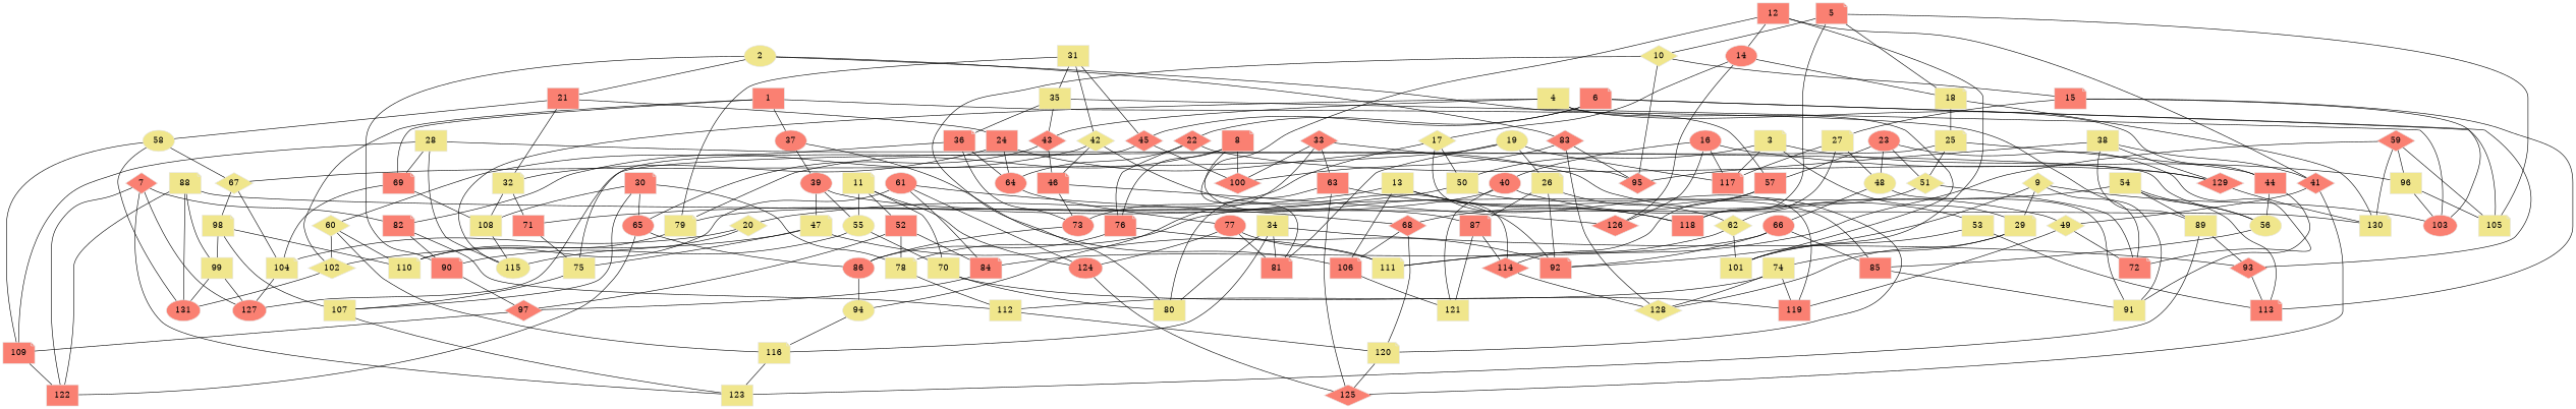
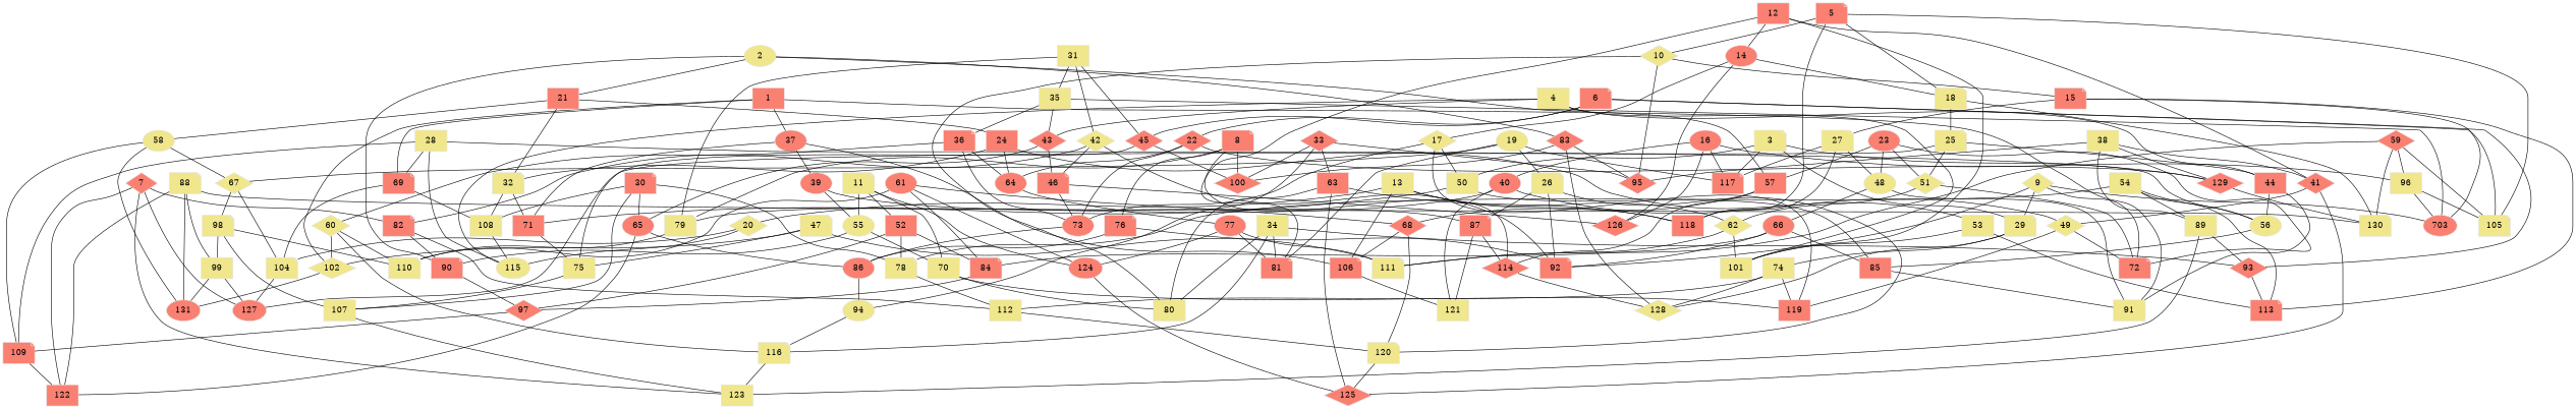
  graph {
    node [color=gray90 fillcolor=salmon shape=note style=filled]
    1 [shape=box]
    37 [shape=ellipse]
    69
    91 [fillcolor=khaki shape=box]
    102 [fillcolor=khaki shape=diamond]
    106
    71 [shape=box]
    39 [shape=ellipse]
    104 [fillcolor=khaki]
    108 [fillcolor=khaki shape=box]
    131 [shape=ellipse]
    2 [fillcolor=khaki shape=ellipse]
    21 [shape=box]
    57 [shape=box]
    83 [shape=diamond]
    90
    24 [shape=box]
    32 [fillcolor=khaki]
    58 [fillcolor=khaki shape=ellipse]
    114 [shape=diamond]
    68 [shape=diamond]
    100 [shape=diamond]
    95 [shape=diamond]
    128 [fillcolor=khaki shape=diamond]
    97 [shape=diamond]
    3 [fillcolor=khaki]
    29 [fillcolor=khaki]
    50 [fillcolor=khaki shape=box]
    117
    129 [shape=diamond]
    74 [fillcolor=khaki shape=box]
    85 [shape=box]
    130 [fillcolor=khaki]
    4 [fillcolor=khaki shape=box]
    43 [shape=diamond]
    44 [shape=box]
    101 [fillcolor=khaki shape=box]
    115 [fillcolor=khaki shape=ellipse]
    65 [shape=ellipse]
    46
    56 [fillcolor=khaki shape=ellipse]
    10 [fillcolor=khaki shape=diamond]
    5
    18 [fillcolor=khaki]
    105 [fillcolor=khaki]
    118 [shape=box]
    15
    80 [fillcolor=khaki shape=box]
    25 [fillcolor=khaki]
    6
    22 [shape=diamond]
    45 [shape=diamond]
    93 [shape=diamond]
    76
    64 [shape=ellipse]
    75 [fillcolor=khaki shape=box]
    113
    7 [shape=diamond]
    82
    122 [shape=box]
    123 [fillcolor=khaki shape=box]
    127 [shape=ellipse]
    112 [fillcolor=khaki shape=box]
    8
    79 [fillcolor=khaki]
    92
    86 [shape=ellipse]
    110 [fillcolor=khaki]
    9 [fillcolor=khaki shape=diamond]
    72
-   103 [shape=ellipse]
+   103 [shape=ellipse label=703]
    27 [fillcolor=khaki]
    11 [fillcolor=khaki]
    52 [shape=box]
    55 [fillcolor=khaki shape=ellipse]
    70 [fillcolor=khaki shape=box]
    124 [shape=ellipse]
    78 [fillcolor=khaki]
    84
    119 [shape=box]
    125 [shape=diamond]
    12 [shape=box]
    14 [shape=ellipse]
    41 [shape=diamond]
    81
    17 [fillcolor=khaki shape=diamond]
    126 [shape=diamond]
    49 [fillcolor=khaki shape=diamond]
    13 [fillcolor=khaki shape=box]
    20 [fillcolor=khaki shape=diamond]
    62 [fillcolor=khaki shape=diamond]
    111 [fillcolor=khaki]
    121 [fillcolor=khaki shape=box]
    73 [shape=ellipse]
    48 [fillcolor=khaki shape=ellipse]
    16 [shape=ellipse]
    40 [shape=ellipse]
    96 [fillcolor=khaki shape=box]
    51 [fillcolor=khaki shape=diamond]
    19 [fillcolor=khaki shape=ellipse]
    26 [fillcolor=khaki]
    67 [fillcolor=khaki shape=diamond]
    87
    120 [fillcolor=khaki]
    98 [fillcolor=khaki]
    53 [fillcolor=khaki shape=box]
    109
    77 [shape=ellipse]
    23 [shape=ellipse]
    66 [shape=ellipse]
    28 [fillcolor=khaki shape=box]
    30
    107 [fillcolor=khaki shape=box]
    31 [fillcolor=khaki shape=box]
    35 [fillcolor=khaki shape=box]
    42 [fillcolor=khaki shape=diamond]
    36
    33 [shape=diamond]
    63 [shape=box]
    94 [fillcolor=khaki shape=ellipse]
    116 [fillcolor=khaki]
    34 [fillcolor=khaki shape=box]
    60 [fillcolor=khaki shape=diamond]
    47 [fillcolor=khaki]
    38 [fillcolor=khaki shape=box]
    89 [fillcolor=khaki shape=box]
    54 [fillcolor=khaki shape=box]
    59 [shape=diamond]
    61 [shape=ellipse]
    99 [fillcolor=khaki shape=box]
    88 [fillcolor=khaki]
    1 -- 37
    1 -- 69
    1 -- 91
    1 -- 102
    37 -- 106
+   37 -- 71
    37 -- 39
    69 -- 104
    69 -- 108
    102 -- 131
    106 -- 121
    71 -- 75
    39 -- 55
    39 -- 87
-   39 -- 47
    104 -- 127
    108 -- 115
    2 -- 21
    2 -- 57
    2 -- 83
    2 -- 90
    21 -- 24
    21 -- 32
    21 -- 58
    57 -- 114
    57 -- 68
    83 -- 100
    83 -- 95
    83 -- 128
    90 -- 97
    24 -- 32
    24 -- 64
    24 -- 53
    32 -- 71
    32 -- 108
    58 -- 131
    58 -- 67
    58 -- 109
    114 -- 128
    68 -- 106
    68 -- 120
    97 -- 109
    3 -- 29
    3 -- 50
    3 -- 117
    3 -- 129
    29 -- 128
    29 -- 74
    50 -- 71
    50 -- 85
    129 -- 130
    74 -- 128
    74 -- 112
    74 -- 119
    85 -- 91
    4 -- 43
    4 -- 44
    4 -- 101
    4 -- 115
    43 -- 65
    43 -- 46
    44 -- 91
    44 -- 56
    65 -- 122
    65 -- 86
    46 -- 126
    46 -- 73
    56 -- 85
    10 -- 95
    10 -- 15
    10 -- 80
    5 -- 10
    5 -- 18
    5 -- 105
    5 -- 118
    18 -- 130
    18 -- 25
    15 -- 113
    15 -- 103
    15 -- 27
    25 -- 44
    25 -- 127
    25 -- 51
    6 -- 105
    6 -- 22
    6 -- 45
    6 -- 93
    22 -- 129
-   22 -- 76
+   22 -- 73
    22 -- 64
    45 -- 100
    45 -- 75
    93 -- 113
    76 -- 92
    76 -- 86
    64 -- 77
    75 -- 107
    7 -- 82
    7 -- 122
    7 -- 123
    7 -- 127
    82 -- 90
    82 -- 112
    112 -- 120
    8 -- 114
    8 -- 100
    8 -- 76
    8 -- 79
    79 -- 110
    86 -- 94
    9 -- 29
    9 -- 92
    9 -- 72
    9 -- 103
    27 -- 117
    27 -- 118
    27 -- 48
    11 -- 52
    11 -- 55
    11 -- 70
    11 -- 124
    52 -- 97
    52 -- 78
    52 -- 84
    55 -- 90
    55 -- 70
    70 -- 80
    70 -- 119
    124 -- 125
    78 -- 112
    84 -- 97
    12 -- 101
    12 -- 14
    12 -- 41
    12 -- 81
    14 -- 18
    14 -- 17
    14 -- 126
    41 -- 125
    41 -- 49
    17 -- 50
    17 -- 119
    17 -- 73
    49 -- 72
    49 -- 119
    13 -- 106
    13 -- 118
    13 -- 20
    13 -- 62
    20 -- 104
    20 -- 115
    62 -- 101
    62 -- 111
    73 -- 86
    48 -- 91
    48 -- 66
    16 -- 117
    16 -- 126
    16 -- 40
    16 -- 96
    40 -- 79
    40 -- 49
    40 -- 121
    96 -- 105
    96 -- 103
    51 -- 72
    51 -- 62
    19 -- 117
    19 -- 81
    19 -- 26
    19 -- 67
    26 -- 92
    26 -- 87
    26 -- 120
    67 -- 104
    67 -- 98
    87 -- 114
    87 -- 121
    120 -- 125
    98 -- 110
    98 -- 107
    98 -- 99
    53 -- 101
    53 -- 113
    109 -- 122
    77 -- 124
    77 -- 81
    77 -- 111
    23 -- 57
    23 -- 72
    23 -- 48
    23 -- 51
    66 -- 85
    66 -- 92
    66 -- 84
    28 -- 69
    28 -- 115
    28 -- 56
    28 -- 109
    30 -- 108
    30 -- 65
    30 -- 78
    30 -- 107
    107 -- 123
    31 -- 45
    31 -- 79
    31 -- 35
    31 -- 42
    35 -- 43
    35 -- 103
    35 -- 36
    42 -- 46
    42 -- 82
    42 -- 92
    36 -- 64
    36 -- 73
    36 -- 60
    33 -- 100
    33 -- 95
    33 -- 63
    33 -- 94
    63 -- 118
    63 -- 80
    63 -- 125
    94 -- 116
    116 -- 123
    34 -- 80
    34 -- 93
    34 -- 81
    34 -- 116
    60 -- 102
    60 -- 110
    60 -- 116
    47 -- 102
    47 -- 75
    47 -- 111
    38 -- 95
    38 -- 129
    38 -- 41
    38 -- 89
    89 -- 93
    89 -- 123
    54 -- 56
    54 -- 113
    54 -- 78
    54 -- 89
    59 -- 130
    59 -- 105
    59 -- 111
    59 -- 96
    61 -- 68
    61 -- 110
    61 -- 124
    61 -- 84
    99 -- 131
    99 -- 127
    88 -- 131
    88 -- 130
    88 -- 122
    88 -- 99
  }
